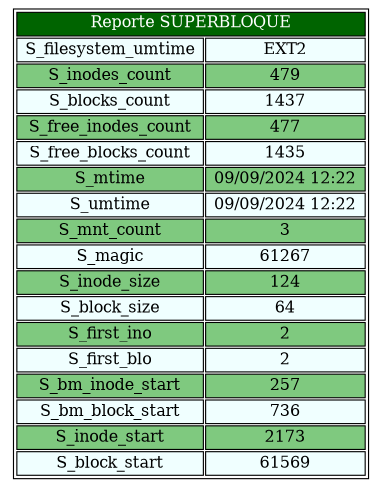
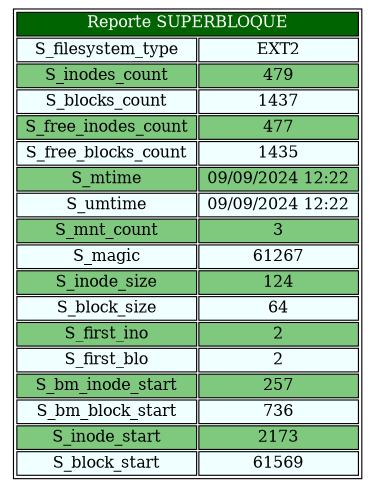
  digraph {
    rankdir=LR
-   n1 [label=< <table border="1">   <tr>   <td bgcolor='darkgreen' COLSPAN="2"> <font color='white'> Reporte SUPERBLOQUE </font> </td>   </tr>   <tr>   <td bgcolor='Azure'> S_filesystem_umtime </td>    <td bgcolor='Azure'> EXT2 </td>   </tr>   <tr>   <td bgcolor='#7FC97F'> S_inodes_count </td>    <td bgcolor='#7FC97F'> 479 </td>   </tr>   <tr>   <td bgcolor='Azure'> S_blocks_count </td>    <td bgcolor='Azure'> 1437 </td>   </tr>   <tr>   <td bgcolor='#7FC97F'> S_free_inodes_count </td>    <td bgcolor='#7FC97F'> 477 </td>   </tr>   <tr>   <td bgcolor='Azure'> S_free_blocks_count </td>    <td bgcolor='Azure'> 1435 </td>   </tr>   <tr>   <td bgcolor='#7FC97F'> S_mtime </td>    <td bgcolor='#7FC97F'> 09/09/2024 12:22 </td>   </tr>   <tr>   <td bgcolor='Azure'> S_umtime </td>    <td bgcolor='Azure'> 09/09/2024 12:22 </td>   </tr>   <tr>   <td bgcolor='#7FC97F'> S_mnt_count </td>    <td bgcolor='#7FC97F'> 3 </td>   </tr>   <tr>   <td bgcolor='Azure'> S_magic </td>    <td bgcolor='Azure'> 61267 </td>   </tr>   <tr>   <td bgcolor='#7FC97F'> S_inode_size </td>    <td bgcolor='#7FC97F'> 124 </td>   </tr>   <tr>   <td bgcolor='Azure'> S_block_size </td>    <td bgcolor='Azure'> 64 </td>   </tr>   <tr>   <td bgcolor='#7FC97F'> S_first_ino </td>    <td bgcolor='#7FC97F'> 2 </td>   </tr>   <tr>   <td bgcolor='Azure'> S_first_blo </td>    <td bgcolor='Azure'> 2 </td>   </tr>   <tr>   <td bgcolor='#7FC97F'> S_bm_inode_start </td>    <td bgcolor='#7FC97F'> 257 </td>   </tr>   <tr>   <td bgcolor='Azure'> S_bm_block_start </td>    <td bgcolor='Azure'> 736 </td>   </tr>   <tr>   <td bgcolor='#7FC97F'> S_inode_start </td>    <td bgcolor='#7FC97F'> 2173 </td>   </tr>   <tr>   <td bgcolor='Azure'> S_block_start </td>    <td bgcolor='Azure'> 61569 </td>   </tr>  </table> > shape=none]
+   n1 [label=< <table border="1">   <tr>   <td bgcolor='darkgreen' COLSPAN="2"> <font color='white'> Reporte SUPERBLOQUE </font> </td>   </tr>   <tr>   <td bgcolor='Azure'> S_filesystem_type </td>    <td bgcolor='Azure'> EXT2 </td>   </tr>   <tr>   <td bgcolor='#7FC97F'> S_inodes_count </td>    <td bgcolor='#7FC97F'> 479 </td>   </tr>   <tr>   <td bgcolor='Azure'> S_blocks_count </td>    <td bgcolor='Azure'> 1437 </td>   </tr>   <tr>   <td bgcolor='#7FC97F'> S_free_inodes_count </td>    <td bgcolor='#7FC97F'> 477 </td>   </tr>   <tr>   <td bgcolor='Azure'> S_free_blocks_count </td>    <td bgcolor='Azure'> 1435 </td>   </tr>   <tr>   <td bgcolor='#7FC97F'> S_mtime </td>    <td bgcolor='#7FC97F'> 09/09/2024 12:22 </td>   </tr>   <tr>   <td bgcolor='Azure'> S_umtime </td>    <td bgcolor='Azure'> 09/09/2024 12:22 </td>   </tr>   <tr>   <td bgcolor='#7FC97F'> S_mnt_count </td>    <td bgcolor='#7FC97F'> 3 </td>   </tr>   <tr>   <td bgcolor='Azure'> S_magic </td>    <td bgcolor='Azure'> 61267 </td>   </tr>   <tr>   <td bgcolor='#7FC97F'> S_inode_size </td>    <td bgcolor='#7FC97F'> 124 </td>   </tr>   <tr>   <td bgcolor='Azure'> S_block_size </td>    <td bgcolor='Azure'> 64 </td>   </tr>   <tr>   <td bgcolor='#7FC97F'> S_first_ino </td>    <td bgcolor='#7FC97F'> 2 </td>   </tr>   <tr>   <td bgcolor='Azure'> S_first_blo </td>    <td bgcolor='Azure'> 2 </td>   </tr>   <tr>   <td bgcolor='#7FC97F'> S_bm_inode_start </td>    <td bgcolor='#7FC97F'> 257 </td>   </tr>   <tr>   <td bgcolor='Azure'> S_bm_block_start </td>    <td bgcolor='Azure'> 736 </td>   </tr>   <tr>   <td bgcolor='#7FC97F'> S_inode_start </td>    <td bgcolor='#7FC97F'> 2173 </td>   </tr>   <tr>   <td bgcolor='Azure'> S_block_start </td>    <td bgcolor='Azure'> 61569 </td>   </tr>  </table> > shape=none]
  }
